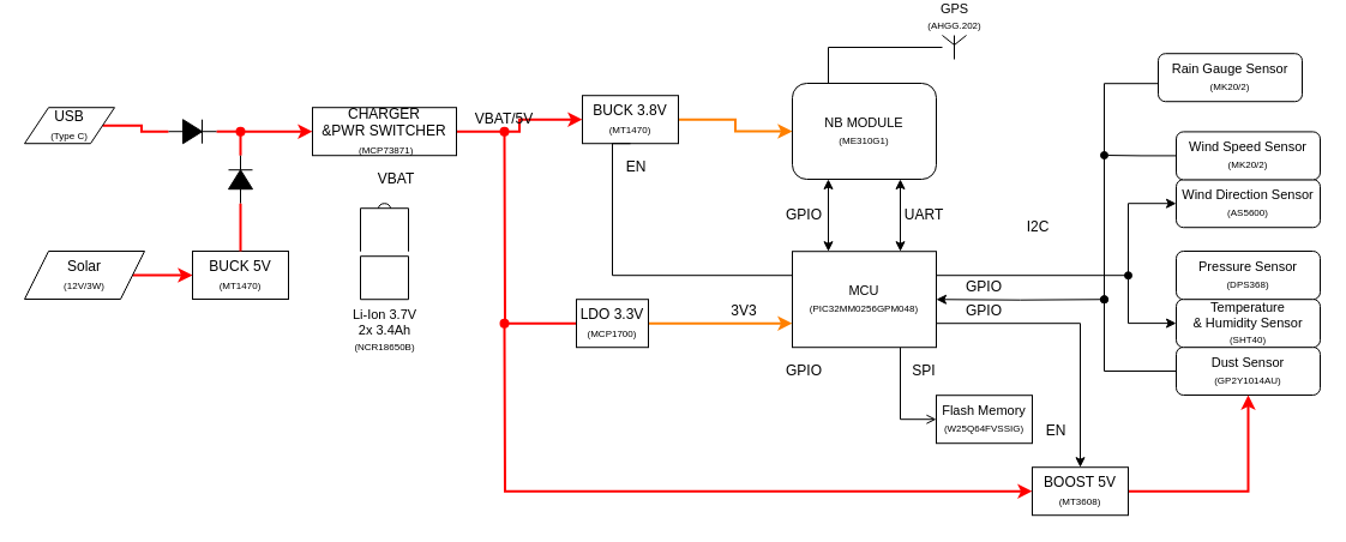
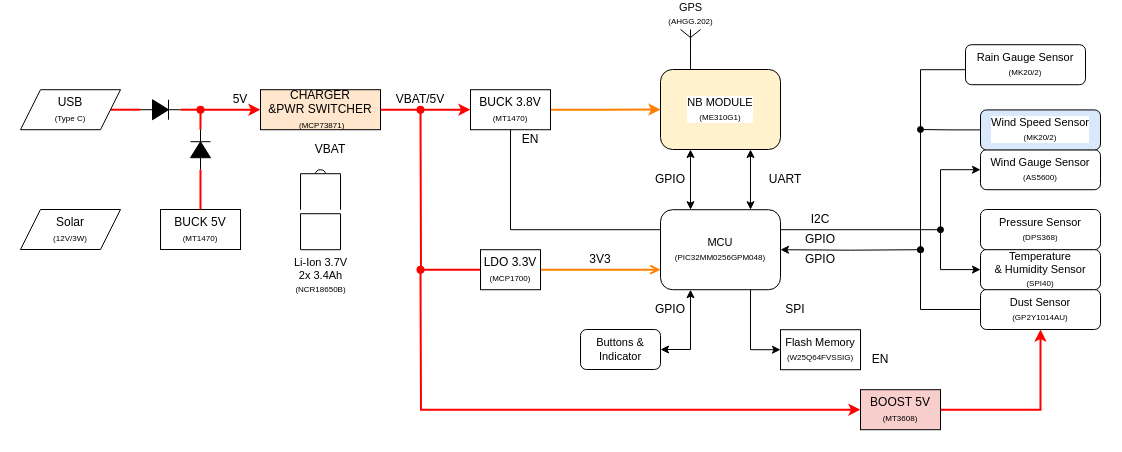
  <mxCell id="0" />
  <mxCell id="1" parent="0" />
- <mxCell id="2" style="edgeStyle=orthogonalEdgeStyle;rounded=0;orthogonalLoop=1;jettySize=auto;html=1;entryX=0;entryY=0.5;entryDx=0;entryDy=0;strokeWidth=2;strokeColor=#FF0000;" edge="1" parent="1" source="3" target="4"><mxGeometry relative="1" as="geometry" /></mxCell>
  <mxCell id="3" value="Solar&lt;div&gt;&lt;font style=&quot;font-size: 8px;&quot;&gt;(12V/3W)&lt;/font&gt;&lt;/div&gt;" style="shape=parallelogram;perimeter=parallelogramPerimeter;whiteSpace=wrap;html=1;fixedSize=1;" parent="1" vertex="1"><mxGeometry x="20" y="200" width="100" height="40" as="geometry" /></mxCell>
  <mxCell id="4" value="BUCK 5V&lt;div&gt;&lt;font style=&quot;font-size: 8px;&quot;&gt;(MT1470)&lt;/font&gt;&lt;/div&gt;" style="rounded=0;whiteSpace=wrap;html=1;" parent="1" vertex="1"><mxGeometry x="160" y="200" width="80" height="40" as="geometry" /></mxCell>
  <mxCell id="5" style="edgeStyle=orthogonalEdgeStyle;rounded=0;orthogonalLoop=1;jettySize=auto;html=1;strokeColor=#FF0000;align=center;verticalAlign=middle;fontFamily=Helvetica;fontSize=11;fontColor=default;labelBackgroundColor=default;endArrow=oval;endFill=1;strokeWidth=2;" parent="1" source="7" edge="1"><mxGeometry relative="1" as="geometry"><mxPoint x="420" y="100.21" as="targetPoint" /></mxGeometry></mxCell>
- <mxCell id="6" style="edgeStyle=orthogonalEdgeStyle;rounded=0;orthogonalLoop=1;jettySize=auto;html=1;entryX=0;entryY=0.75;entryDx=0;entryDy=0;strokeColor=#FF8000;align=center;verticalAlign=middle;fontFamily=Helvetica;fontSize=11;fontColor=default;labelBackgroundColor=default;endArrow=classic;endFill=1;strokeWidth=2;" parent="1" source="7" target="25" edge="1"><mxGeometry relative="1" as="geometry" /></mxCell>
+ <mxCell id="6" style="edgeStyle=orthogonalEdgeStyle;rounded=0;orthogonalLoop=1;jettySize=auto;html=1;entryX=0;entryY=0.75;entryDx=0;entryDy=0;strokeColor=#FF8000;align=center;verticalAlign=middle;fontFamily=Helvetica;fontSize=11;fontColor=default;labelBackgroundColor=default;endArrow=open;endFill=1;strokeWidth=2;" parent="1" source="7" target="25" edge="1"><mxGeometry relative="1" as="geometry" /></mxCell>
  <mxCell id="7" value="LDO 3.3V&lt;div&gt;&lt;font style=&quot;font-size: 8px;&quot;&gt;(MCP1700)&lt;/font&gt;&lt;/div&gt;" style="rounded=0;whiteSpace=wrap;html=1;" parent="1" vertex="1"><mxGeometry x="480" y="240.21" width="60" height="40" as="geometry" /></mxCell>
  <mxCell id="8" style="edgeStyle=orthogonalEdgeStyle;rounded=0;orthogonalLoop=1;jettySize=auto;html=1;entryX=0;entryY=0.5;entryDx=0;entryDy=0;strokeWidth=2;strokeColor=#FF0000;" edge="1" parent="1" source="9" target="13"><mxGeometry relative="1" as="geometry"><Array as="points"><mxPoint x="200" y="100.21" /></Array></mxGeometry></mxCell>
  <mxCell id="9" value="" style="pointerEvents=1;fillColor=strokeColor;verticalLabelPosition=bottom;shadow=0;dashed=0;align=center;html=1;verticalAlign=top;shape=mxgraph.electrical.diodes.diode;rotation=-90;" parent="1" vertex="1"><mxGeometry x="180" y="130.21" width="40" height="20" as="geometry" /></mxCell>
  <mxCell id="10" style="edgeStyle=orthogonalEdgeStyle;rounded=0;orthogonalLoop=1;jettySize=auto;html=1;strokeColor=#FF8000;align=center;verticalAlign=middle;fontFamily=Helvetica;fontSize=11;fontColor=default;labelBackgroundColor=default;endArrow=classic;endFill=1;strokeWidth=2;" parent="1" source="11" target="15" edge="1"><mxGeometry relative="1" as="geometry" /></mxCell>
- <mxCell id="11" value="BUCK 3.8V&lt;div&gt;&lt;font style=&quot;font-size: 8px;&quot;&gt;(MT1470)&lt;/font&gt;&lt;/div&gt;" style="rounded=0;whiteSpace=wrap;html=1;" parent="1" vertex="1"><mxGeometry x="485" y="70.21" width="80" height="40" as="geometry" /></mxCell>
+ <mxCell id="11" value="BUCK 3.8V&lt;div&gt;&lt;font style=&quot;font-size: 8px;&quot;&gt;(MT1470)&lt;/font&gt;&lt;/div&gt;" style="rounded=0;whiteSpace=wrap;html=1;" parent="1" vertex="1"><mxGeometry x="470" y="80.21" width="80" height="40" as="geometry" /></mxCell>
  <mxCell id="12" style="edgeStyle=orthogonalEdgeStyle;rounded=0;orthogonalLoop=1;jettySize=auto;html=1;entryX=0;entryY=0.5;entryDx=0;entryDy=0;strokeColor=#FF0000;align=center;verticalAlign=middle;fontFamily=Helvetica;fontSize=11;fontColor=default;labelBackgroundColor=default;endArrow=classic;endFill=1;strokeWidth=2;" parent="1" source="13" target="11" edge="1"><mxGeometry relative="1" as="geometry" /></mxCell>
- <mxCell id="13" value="CHARGER&lt;div&gt;&amp;amp;PWR SWITCHER&lt;/div&gt;&lt;div&gt;&amp;nbsp;&lt;font style=&quot;font-size: 8px;&quot;&gt;(MCP73871)&lt;/font&gt;&lt;/div&gt;" style="rounded=0;whiteSpace=wrap;html=1;" parent="1" vertex="1"><mxGeometry x="260" y="80.21" width="120" height="40" as="geometry" /></mxCell>
+ <mxCell id="13" value="CHARGER&lt;div&gt;&amp;amp;PWR SWITCHER&lt;/div&gt;&lt;div&gt;&amp;nbsp;&lt;font style=&quot;font-size: 8px;&quot;&gt;(MCP73871)&lt;/font&gt;&lt;/div&gt;" style="rounded=0;whiteSpace=wrap;html=1;fillColor=#ffe6cc;" parent="1" vertex="1"><mxGeometry x="260" y="80.21" width="120" height="40" as="geometry" /></mxCell>
  <mxCell id="14" value="Li-Ion 3.7V&lt;div&gt;2x 3.4Ah&lt;/div&gt;&lt;div&gt;&lt;font style=&quot;font-size: 8px;&quot;&gt;(NCR18650B)&lt;/font&gt;&lt;/div&gt;" style="html=1;verticalLabelPosition=bottom;align=center;labelBackgroundColor=#ffffff;verticalAlign=top;strokeWidth=1;strokeColor=#000000;shadow=0;dashed=0;shape=mxgraph.ios7.icons.battery;fontFamily=Helvetica;fontSize=11;fontColor=default;rotation=0;direction=north;" parent="1" vertex="1"><mxGeometry x="300" y="160.21" width="40" height="80" as="geometry" /></mxCell>
- <mxCell id="15" value="NB MODULE&lt;div&gt;&lt;font style=&quot;font-size: 8px;&quot;&gt;(ME310G1)&lt;/font&gt;&lt;/div&gt;" style="rounded=1;whiteSpace=wrap;html=1;fontFamily=Helvetica;fontSize=11;fontColor=default;labelBackgroundColor=default;" parent="1" vertex="1"><mxGeometry x="660" y="60" width="120" height="80" as="geometry" /></mxCell>
+ <mxCell id="15" value="NB MODULE&lt;div&gt;&lt;font style=&quot;font-size: 8px;&quot;&gt;(ME310G1)&lt;/font&gt;&lt;/div&gt;" style="rounded=1;whiteSpace=wrap;html=1;fontFamily=Helvetica;fontSize=11;fontColor=default;labelBackgroundColor=default;fillColor=#fff2cc;" parent="1" vertex="1"><mxGeometry x="660" y="60" width="120" height="80" as="geometry" /></mxCell>
  <mxCell id="16" style="edgeStyle=orthogonalEdgeStyle;rounded=0;orthogonalLoop=1;jettySize=auto;html=1;entryX=0.25;entryY=0;entryDx=0;entryDy=0;strokeColor=default;align=center;verticalAlign=middle;fontFamily=Helvetica;fontSize=11;fontColor=default;labelBackgroundColor=default;endArrow=none;endFill=0;" parent="1" source="17" target="15" edge="1"><mxGeometry relative="1" as="geometry" /></mxCell>
- <mxCell id="17" value="GPS&lt;div&gt;&lt;font style=&quot;font-size: 8px;&quot;&gt;(AHGG.202)&lt;/font&gt;&lt;/div&gt;" style="verticalLabelPosition=top;shadow=0;dashed=0;align=center;html=1;verticalAlign=bottom;shape=mxgraph.electrical.radio.aerial_-_antenna_1;fontFamily=Helvetica;fontSize=11;fontColor=default;labelBackgroundColor=default;labelPosition=center;" parent="1" vertex="1"><mxGeometry x="785" y="20" width="20" height="20" as="geometry" /></mxCell>
+ <mxCell id="17" value="GPS&lt;div&gt;&lt;font style=&quot;font-size: 8px;&quot;&gt;(AHGG.202)&lt;/font&gt;&lt;/div&gt;" style="verticalLabelPosition=top;shadow=0;dashed=0;align=center;html=1;verticalAlign=bottom;shape=mxgraph.electrical.radio.aerial_-_antenna_1;fontFamily=Helvetica;fontSize=11;fontColor=default;labelBackgroundColor=default;labelPosition=center;" parent="1" vertex="1"><mxGeometry x="680" y="20" width="20" height="20" as="geometry" /></mxCell>
  <mxCell id="18" style="edgeStyle=orthogonalEdgeStyle;rounded=0;orthogonalLoop=1;jettySize=auto;html=1;entryX=0.25;entryY=1;entryDx=0;entryDy=0;strokeColor=default;align=center;verticalAlign=middle;fontFamily=Helvetica;fontSize=11;fontColor=default;labelBackgroundColor=default;endArrow=classic;endFill=1;exitX=0.25;exitY=0;exitDx=0;exitDy=0;startArrow=classic;startFill=1;" parent="1" source="25" target="15" edge="1"><mxGeometry relative="1" as="geometry" /></mxCell>
  <mxCell id="19" style="edgeStyle=orthogonalEdgeStyle;rounded=0;orthogonalLoop=1;jettySize=auto;html=1;exitX=0;exitY=0.25;exitDx=0;exitDy=0;entryX=0.5;entryY=1;entryDx=0;entryDy=0;strokeColor=default;align=center;verticalAlign=middle;fontFamily=Helvetica;fontSize=11;fontColor=default;labelBackgroundColor=default;endArrow=none;endFill=0;" parent="1" source="25" target="11" edge="1"><mxGeometry relative="1" as="geometry"><Array as="points"><mxPoint x="510" y="220.21" /></Array></mxGeometry></mxCell>
  <mxCell id="20" style="edgeStyle=orthogonalEdgeStyle;rounded=0;orthogonalLoop=1;jettySize=auto;html=1;exitX=0.75;exitY=0;exitDx=0;exitDy=0;entryX=0.75;entryY=1;entryDx=0;entryDy=0;strokeColor=default;align=center;verticalAlign=middle;fontFamily=Helvetica;fontSize=11;fontColor=default;labelBackgroundColor=default;endArrow=classic;endFill=1;startArrow=classic;startFill=1;" parent="1" source="25" target="15" edge="1"><mxGeometry relative="1" as="geometry" /></mxCell>
- <mxCell id="21" style="edgeStyle=orthogonalEdgeStyle;rounded=0;orthogonalLoop=1;jettySize=auto;html=1;exitX=0.75;exitY=1;exitDx=0;exitDy=0;entryX=0;entryY=0.5;entryDx=0;entryDy=0;endArrow=open;" edge="1" parent="1" source="25" target="51"><mxGeometry relative="1" as="geometry"><Array as="points"><mxPoint x="750" y="340.21" /></Array></mxGeometry></mxCell>
- <mxCell id="22" style="edgeStyle=orthogonalEdgeStyle;rounded=0;orthogonalLoop=1;jettySize=auto;html=1;exitX=1;exitY=0.75;exitDx=0;exitDy=0;entryX=0.5;entryY=0;entryDx=0;entryDy=0;" edge="1" parent="1" source="25" target="54"><mxGeometry relative="1" as="geometry" /></mxCell>
+ <mxCell id="21" style="edgeStyle=orthogonalEdgeStyle;rounded=0;orthogonalLoop=1;jettySize=auto;html=1;exitX=0.75;exitY=1;exitDx=0;exitDy=0;entryX=0;entryY=0.5;entryDx=0;entryDy=0;" edge="1" parent="1" source="25" target="51"><mxGeometry relative="1" as="geometry"><Array as="points"><mxPoint x="750" y="340.21" /></Array></mxGeometry></mxCell>
  <mxCell id="23" style="edgeStyle=orthogonalEdgeStyle;rounded=0;orthogonalLoop=1;jettySize=auto;html=1;exitX=1;exitY=0.25;exitDx=0;exitDy=0;entryX=0;entryY=0.5;entryDx=0;entryDy=0;" edge="1" parent="1" source="25" target="44"><mxGeometry relative="1" as="geometry"><Array as="points"><mxPoint x="940" y="220" /><mxPoint x="940" y="160" /></Array></mxGeometry></mxCell>
  <mxCell id="24" style="edgeStyle=orthogonalEdgeStyle;rounded=0;orthogonalLoop=1;jettySize=auto;html=1;strokeWidth=1;" edge="1" parent="1" target="25"><mxGeometry relative="1" as="geometry"><mxPoint x="920" y="240.21" as="sourcePoint" /></mxGeometry></mxCell>
- <mxCell id="25" value="MCU&lt;div&gt;&lt;font style=&quot;font-size: 8px;&quot;&gt;(PIC32MM0256GPM048)&lt;/font&gt;&lt;/div&gt;" style="whiteSpace=wrap;html=1;fontFamily=Helvetica;fontSize=11;fontColor=default;labelBackgroundColor=default;rounded=0;" parent="1" vertex="1"><mxGeometry x="660" y="200.21" width="120" height="80" as="geometry" /></mxCell>
+ <mxCell id="25" value="MCU&lt;div&gt;&lt;font style=&quot;font-size: 8px;&quot;&gt;(PIC32MM0256GPM048)&lt;/font&gt;&lt;/div&gt;" style="rounded=1;whiteSpace=wrap;html=1;fontFamily=Helvetica;fontSize=11;fontColor=default;labelBackgroundColor=default;" parent="1" vertex="1"><mxGeometry x="660" y="200.21" width="120" height="80" as="geometry" /></mxCell>
+ <mxCell id="26" style="edgeStyle=orthogonalEdgeStyle;rounded=0;orthogonalLoop=1;jettySize=auto;html=1;entryX=0.25;entryY=1;entryDx=0;entryDy=0;strokeColor=default;align=center;verticalAlign=middle;fontFamily=Helvetica;fontSize=11;fontColor=default;labelBackgroundColor=default;endArrow=classic;endFill=1;strokeWidth=1;startArrow=classic;startFill=1;" parent="1" source="27" target="25" edge="1"><mxGeometry relative="1" as="geometry"><Array as="points"><mxPoint x="690" y="340.21" /></Array></mxGeometry></mxCell>
+ <mxCell id="27" value="Buttons &amp;amp;&lt;div&gt;Indicator&lt;/div&gt;" style="rounded=1;whiteSpace=wrap;html=1;fontFamily=Helvetica;fontSize=11;fontColor=default;labelBackgroundColor=default;" parent="1" vertex="1"><mxGeometry x="580" y="320" width="80" height="40" as="geometry" /></mxCell>
+ <mxCell id="28" value="5V" style="text;html=1;align=center;verticalAlign=middle;whiteSpace=wrap;rounded=0;" parent="1" vertex="1"><mxGeometry x="220" y="80.21" width="40" height="20" as="geometry" /></mxCell>
  <mxCell id="29" value="VBAT/5V" style="text;html=1;align=center;verticalAlign=middle;whiteSpace=wrap;rounded=0;" parent="1" vertex="1"><mxGeometry x="390" y="80.21" width="60" height="20" as="geometry" /></mxCell>
  <mxCell id="30" value="VBAT" style="text;html=1;align=center;verticalAlign=middle;whiteSpace=wrap;rounded=0;" parent="1" vertex="1"><mxGeometry x="310" y="130.21" width="40" height="20" as="geometry" /></mxCell>
- <mxCell id="31" value="3V3" style="text;html=1;align=center;verticalAlign=middle;whiteSpace=wrap;rounded=0;" parent="1" vertex="1"><mxGeometry x="600" y="240" width="40" height="19.79" as="geometry" /></mxCell>
+ <mxCell id="31" value="3V3" style="text;html=1;align=center;verticalAlign=middle;whiteSpace=wrap;rounded=0;" parent="1" vertex="1"><mxGeometry x="580" y="240" width="40" height="19.79" as="geometry" /></mxCell>
  <mxCell id="32" value="EN" style="text;html=1;align=center;verticalAlign=middle;whiteSpace=wrap;rounded=0;" parent="1" vertex="1"><mxGeometry x="510" y="120.21" width="40" height="19.79" as="geometry" /></mxCell>
  <mxCell id="33" value="GPIO" style="text;html=1;align=center;verticalAlign=middle;whiteSpace=wrap;rounded=0;" parent="1" vertex="1"><mxGeometry x="650" y="160.21" width="40" height="20" as="geometry" /></mxCell>
- <mxCell id="34" value="UART" style="text;html=1;align=center;verticalAlign=middle;whiteSpace=wrap;rounded=0;" parent="1" vertex="1"><mxGeometry x="750" y="160.21" width="40" height="20" as="geometry" /></mxCell>
- <mxCell id="35" value="SPI" style="text;html=1;align=center;verticalAlign=middle;whiteSpace=wrap;rounded=0;" parent="1" vertex="1"><mxGeometry x="750" y="290" width="40" height="20" as="geometry" /></mxCell>
+ <mxCell id="34" value="UART" style="text;html=1;align=center;verticalAlign=middle;whiteSpace=wrap;rounded=0;" parent="1" vertex="1"><mxGeometry x="765" y="160.21" width="40" height="20" as="geometry" /></mxCell>
+ <mxCell id="35" value="SPI" style="text;html=1;align=center;verticalAlign=middle;whiteSpace=wrap;rounded=0;" parent="1" vertex="1"><mxGeometry x="775" y="290" width="40" height="20" as="geometry" /></mxCell>
  <mxCell id="36" value="GPIO" style="text;html=1;align=center;verticalAlign=middle;whiteSpace=wrap;rounded=0;" parent="1" vertex="1"><mxGeometry x="650" y="290" width="40" height="20" as="geometry" /></mxCell>
  <mxCell id="37" style="edgeStyle=orthogonalEdgeStyle;rounded=0;orthogonalLoop=1;jettySize=auto;html=1;endArrow=oval;endFill=1;strokeWidth=2;strokeColor=#FF0000;" edge="1" parent="1" source="39"><mxGeometry relative="1" as="geometry"><mxPoint x="200" y="100.21" as="targetPoint" /></mxGeometry></mxCell>
  <mxCell id="38" style="edgeStyle=orthogonalEdgeStyle;rounded=0;orthogonalLoop=1;jettySize=auto;html=1;exitX=0;exitY=0.5;exitDx=0;exitDy=0;exitPerimeter=0;entryX=1;entryY=0.5;entryDx=0;entryDy=0;endArrow=none;endFill=0;strokeWidth=2;strokeColor=#FF0000;" edge="1" parent="1" source="39" target="40"><mxGeometry relative="1" as="geometry" /></mxCell>
  <mxCell id="39" value="" style="pointerEvents=1;fillColor=strokeColor;verticalLabelPosition=bottom;shadow=0;dashed=0;align=center;html=1;verticalAlign=top;shape=mxgraph.electrical.diodes.diode;" vertex="1" parent="1"><mxGeometry x="140" y="90.21" width="40" height="20" as="geometry" /></mxCell>
- <mxCell id="40" value="USB&lt;div&gt;&lt;font style=&quot;font-size: 8px;&quot;&gt;(Type C)&lt;/font&gt;&lt;/div&gt;" style="shape=parallelogram;perimeter=parallelogramPerimeter;whiteSpace=wrap;html=1;fixedSize=1;" vertex="1" parent="1"><mxGeometry x="20" y="80.21" width="75" height="30" as="geometry" /></mxCell>
+ <mxCell id="40" value="USB&lt;div&gt;&lt;font style=&quot;font-size: 8px;&quot;&gt;(Type C)&lt;/font&gt;&lt;/div&gt;" style="shape=parallelogram;perimeter=parallelogramPerimeter;whiteSpace=wrap;html=1;fixedSize=1;" vertex="1" parent="1"><mxGeometry x="20" y="80.21" width="100" height="40" as="geometry" /></mxCell>
  <mxCell id="41" style="edgeStyle=orthogonalEdgeStyle;rounded=0;orthogonalLoop=1;jettySize=auto;html=1;entryX=0;entryY=0.5;entryDx=0;entryDy=0;entryPerimeter=0;endArrow=none;endFill=0;strokeWidth=2;strokeColor=#FF0000;" edge="1" parent="1" source="4" target="9"><mxGeometry relative="1" as="geometry" /></mxCell>
  <mxCell id="42" style="edgeStyle=orthogonalEdgeStyle;rounded=0;orthogonalLoop=1;jettySize=auto;html=1;endArrow=oval;endFill=1;" edge="1" parent="1" source="43"><mxGeometry relative="1" as="geometry"><mxPoint x="920" y="240.21" as="targetPoint" /><Array as="points"><mxPoint x="920" y="300.21" /><mxPoint x="920" y="240.21" /></Array></mxGeometry></mxCell>
  <mxCell id="43" value="Dust Sensor&lt;div&gt;&lt;font style=&quot;font-size: 8px;&quot;&gt;(GP2Y1014AU)&lt;/font&gt;&lt;/div&gt;" style="rounded=1;whiteSpace=wrap;html=1;fontFamily=Helvetica;fontSize=11;fontColor=default;labelBackgroundColor=default;" vertex="1" parent="1"><mxGeometry x="980" y="280" width="120" height="40" as="geometry" /></mxCell>
- <mxCell id="44" value="Wind Direction Sensor&lt;div&gt;&lt;font style=&quot;font-size: 8px;&quot;&gt;(AS5600)&lt;/font&gt;&lt;/div&gt;" style="rounded=1;whiteSpace=wrap;html=1;fontFamily=Helvetica;fontSize=11;fontColor=default;labelBackgroundColor=default;" vertex="1" parent="1"><mxGeometry x="980" y="140.21" width="120" height="40" as="geometry" /></mxCell>
+ <mxCell id="44" value="Wind Gauge Sensor&lt;div&gt;&lt;font style=&quot;font-size: 8px;&quot;&gt;(AS5600)&lt;/font&gt;&lt;/div&gt;" style="rounded=1;whiteSpace=wrap;html=1;fontFamily=Helvetica;fontSize=11;fontColor=default;labelBackgroundColor=default;" vertex="1" parent="1"><mxGeometry x="980" y="140.21" width="120" height="40" as="geometry" /></mxCell>
  <mxCell id="45" style="edgeStyle=orthogonalEdgeStyle;rounded=0;orthogonalLoop=1;jettySize=auto;html=1;endArrow=oval;endFill=1;" edge="1" parent="1" source="46"><mxGeometry relative="1" as="geometry"><mxPoint x="920" y="120" as="targetPoint" /></mxGeometry></mxCell>
- <mxCell id="46" value="Wind Speed Sensor&lt;div&gt;&lt;font style=&quot;font-size: 8px;&quot;&gt;(MK20/2)&lt;/font&gt;&lt;/div&gt;" style="rounded=1;whiteSpace=wrap;html=1;fontFamily=Helvetica;fontSize=11;fontColor=default;labelBackgroundColor=default;" vertex="1" parent="1"><mxGeometry x="980" y="100.42" width="120" height="40" as="geometry" /></mxCell>
+ <mxCell id="46" value="Wind Speed Sensor&lt;div&gt;&lt;font style=&quot;font-size: 8px;&quot;&gt;(MK20/2)&lt;/font&gt;&lt;/div&gt;" style="rounded=1;whiteSpace=wrap;html=1;fontFamily=Helvetica;fontSize=11;fontColor=default;labelBackgroundColor=default;fillColor=#dae8fc;" vertex="1" parent="1"><mxGeometry x="980" y="100.42" width="120" height="40" as="geometry" /></mxCell>
  <mxCell id="47" style="edgeStyle=orthogonalEdgeStyle;rounded=0;orthogonalLoop=1;jettySize=auto;html=1;endArrow=oval;endFill=1;startArrow=classic;startFill=1;exitX=0;exitY=0.5;exitDx=0;exitDy=0;" edge="1" parent="1" source="48"><mxGeometry relative="1" as="geometry"><mxPoint x="940" y="220.21" as="targetPoint" /><Array as="points"><mxPoint x="940" y="260" /></Array></mxGeometry></mxCell>
- <mxCell id="48" value="&lt;div&gt;Temperature&lt;/div&gt;&lt;div&gt;&amp;amp; Humidity Sensor&lt;/div&gt;&lt;div&gt;&lt;font style=&quot;font-size: 8px;&quot;&gt;(SHT40)&lt;/font&gt;&lt;/div&gt;" style="rounded=1;whiteSpace=wrap;html=1;fontFamily=Helvetica;fontSize=11;fontColor=default;labelBackgroundColor=default;fillColor=default;" vertex="1" parent="1"><mxGeometry x="980" y="240" width="120" height="40.21" as="geometry" /></mxCell>
+ <mxCell id="48" value="&lt;div&gt;Temperature&lt;/div&gt;&lt;div&gt;&amp;amp; Humidity Sensor&lt;/div&gt;&lt;div&gt;&lt;font style=&quot;font-size: 8px;&quot;&gt;(SPI40)&lt;/font&gt;&lt;/div&gt;" style="rounded=1;whiteSpace=wrap;html=1;fontFamily=Helvetica;fontSize=11;fontColor=default;labelBackgroundColor=default;fillColor=default;" vertex="1" parent="1"><mxGeometry x="980" y="240" width="120" height="40.21" as="geometry" /></mxCell>
  <mxCell id="49" style="edgeStyle=orthogonalEdgeStyle;rounded=0;orthogonalLoop=1;jettySize=auto;html=1;endArrow=oval;endFill=1;" edge="1" parent="1" source="50"><mxGeometry relative="1" as="geometry"><mxPoint x="920" y="240.21" as="targetPoint" /><Array as="points"><mxPoint x="920" y="60.21" /><mxPoint x="920" y="240.21" /></Array></mxGeometry></mxCell>
  <mxCell id="50" value="Rain Gauge Sensor&lt;div&gt;&lt;font style=&quot;font-size: 8px;&quot;&gt;(MK20/2)&lt;/font&gt;&lt;/div&gt;" style="rounded=1;whiteSpace=wrap;html=1;fontFamily=Helvetica;fontSize=11;fontColor=default;labelBackgroundColor=default;" vertex="1" parent="1"><mxGeometry x="965" y="35.21" width="120" height="40" as="geometry" /></mxCell>
  <mxCell id="51" value="&lt;span style=&quot;text-wrap: nowrap;&quot;&gt;Flash Memory&lt;/span&gt;&lt;div style=&quot;text-wrap: nowrap;&quot;&gt;&lt;font style=&quot;font-size: 8px;&quot;&gt;(W25Q64FVSSIG)&lt;/font&gt;&lt;/div&gt;" style="rounded=1;whiteSpace=wrap;html=1;fontFamily=Helvetica;fontSize=11;fontColor=default;labelBackgroundColor=default;arcSize=0;" vertex="1" parent="1"><mxGeometry x="780" y="320.21" width="80" height="40" as="geometry" /></mxCell>
  <mxCell id="52" style="edgeStyle=orthogonalEdgeStyle;rounded=0;orthogonalLoop=1;jettySize=auto;html=1;endArrow=oval;endFill=1;startArrow=classic;startFill=1;strokeWidth=2;strokeColor=#FF0000;" edge="1" parent="1" source="54"><mxGeometry relative="1" as="geometry"><mxPoint x="420" y="260.21" as="targetPoint" /></mxGeometry></mxCell>
  <mxCell id="53" style="edgeStyle=orthogonalEdgeStyle;rounded=0;orthogonalLoop=1;jettySize=auto;html=1;entryX=0.5;entryY=1;entryDx=0;entryDy=0;strokeWidth=2;strokeColor=#FF0000;" edge="1" parent="1" source="54" target="43"><mxGeometry relative="1" as="geometry" /></mxCell>
- <mxCell id="54" value="BOOST 5V&lt;div&gt;&lt;font style=&quot;font-size: 8px;&quot;&gt;(MT3608)&lt;/font&gt;&lt;/div&gt;" style="rounded=0;whiteSpace=wrap;html=1;" vertex="1" parent="1"><mxGeometry x="860" y="380.21" width="80" height="40" as="geometry" /></mxCell>
+ <mxCell id="54" value="BOOST 5V&lt;div&gt;&lt;font style=&quot;font-size: 8px;&quot;&gt;(MT3608)&lt;/font&gt;&lt;/div&gt;" style="rounded=0;whiteSpace=wrap;html=1;fillColor=#f8cecc;" vertex="1" parent="1"><mxGeometry x="860" y="380.21" width="80" height="40" as="geometry" /></mxCell>
  <mxCell id="55" value="&lt;div&gt;Pressure Sensor&lt;/div&gt;&lt;div&gt;&lt;font style=&quot;font-size: 8px;&quot;&gt;(DPS368)&lt;/font&gt;&lt;/div&gt;" style="rounded=1;whiteSpace=wrap;html=1;fontFamily=Helvetica;fontSize=11;fontColor=default;labelBackgroundColor=default;fillColor=default;" vertex="1" parent="1"><mxGeometry x="980" y="200" width="120" height="40.21" as="geometry" /></mxCell>
  <mxCell id="56" value="GPIO" style="text;html=1;align=center;verticalAlign=middle;whiteSpace=wrap;rounded=0;" vertex="1" parent="1"><mxGeometry x="800" y="220.21" width="40" height="20" as="geometry" /></mxCell>
- <mxCell id="57" value="I2C" style="text;html=1;align=center;verticalAlign=middle;whiteSpace=wrap;rounded=0;" vertex="1" parent="1"><mxGeometry x="845" y="170.21" width="40" height="20" as="geometry" /></mxCell>
+ <mxCell id="57" value="I2C" style="text;html=1;align=center;verticalAlign=middle;whiteSpace=wrap;rounded=0;" vertex="1" parent="1"><mxGeometry x="800" y="200.21" width="40" height="20" as="geometry" /></mxCell>
  <mxCell id="58" value="GPIO" style="text;html=1;align=center;verticalAlign=middle;whiteSpace=wrap;rounded=0;" vertex="1" parent="1"><mxGeometry x="800" y="239.79" width="40" height="20" as="geometry" /></mxCell>
  <mxCell id="59" value="EN" style="text;html=1;align=center;verticalAlign=middle;whiteSpace=wrap;rounded=0;" vertex="1" parent="1"><mxGeometry x="860" y="340.21" width="40" height="19.79" as="geometry" /></mxCell>
